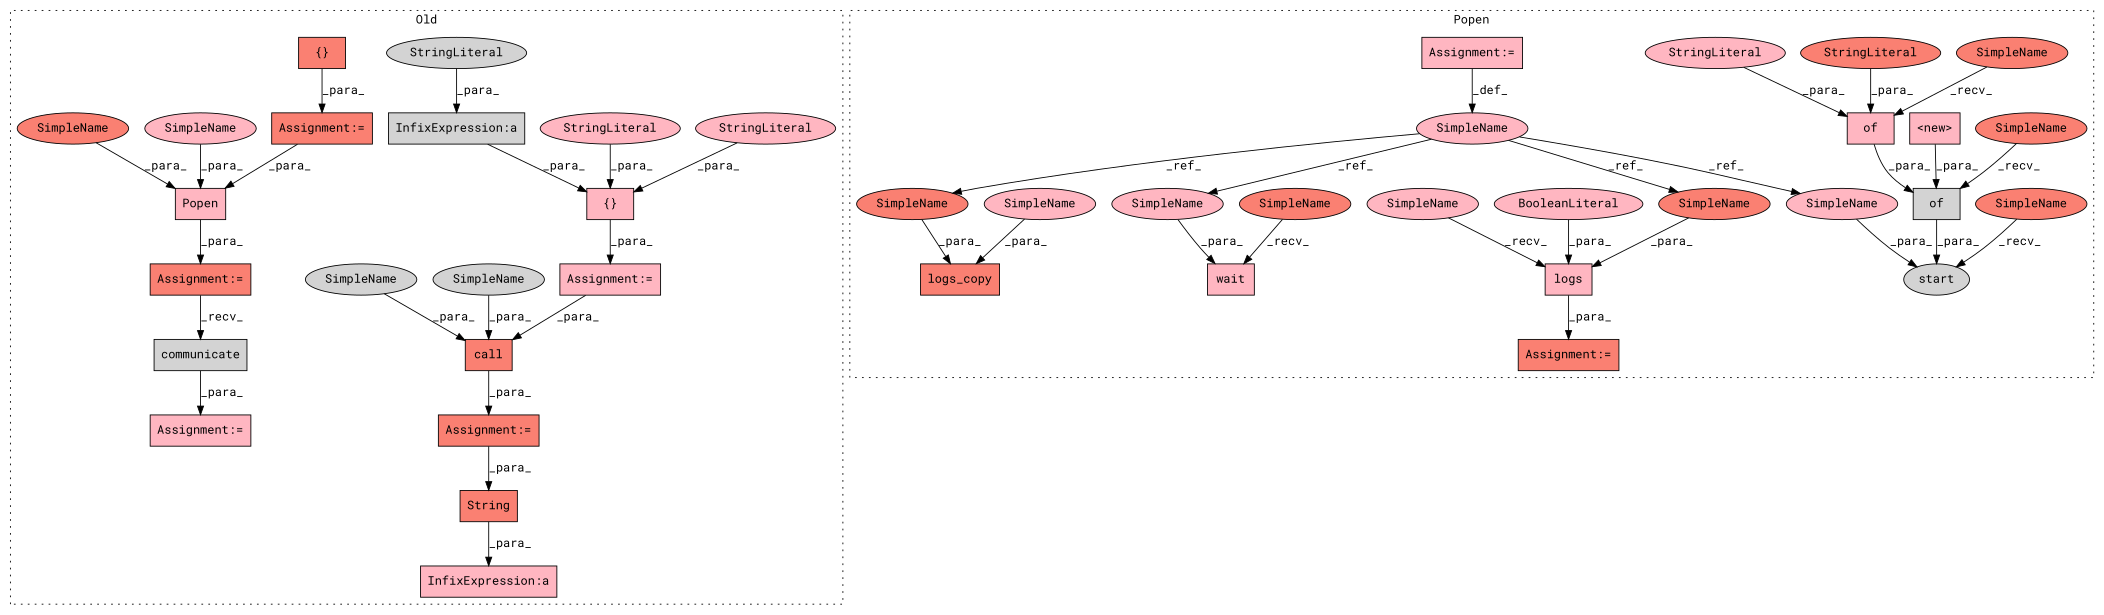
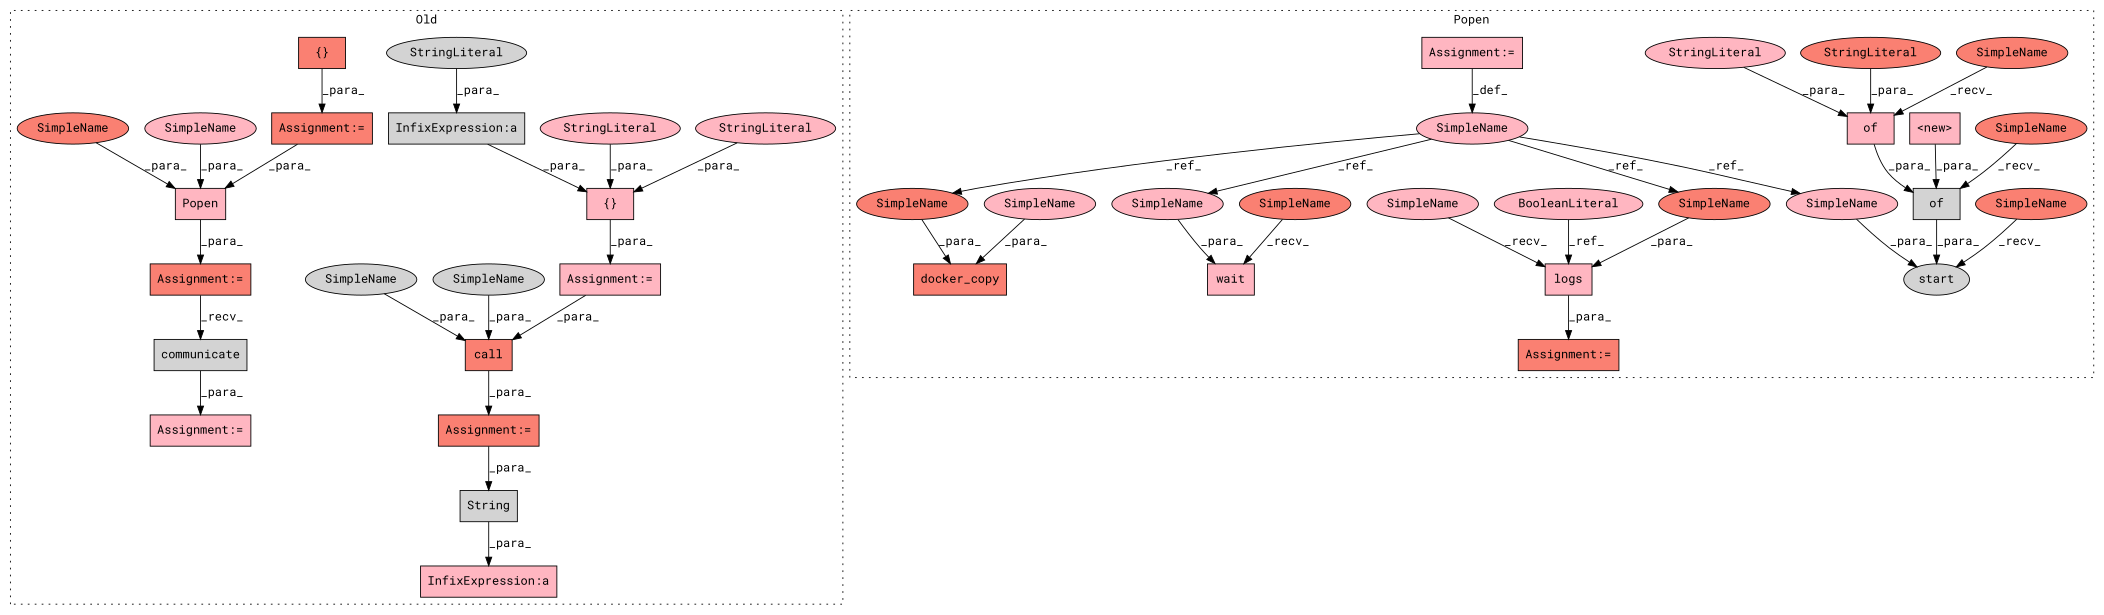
  digraph {
    fontname="Roboto Mono"
    node [a=42 fillcolor=lightpink fontname="Roboto Mono" l=7 s=1455 shape=ellipse style=filled]
    edge [fontname="Roboto Mono"]
-   n1 [a=32 fillcolor=salmon l="7,1" label=String s="3819,3837" shape=box]
+   n1 [a=32 fillcolor=lightgrey l="7,1" label=String s="3819,3837" shape=box]
    n2 [a=27 l=3 label="InfixExpression:a" s=3816 shape=box]
    n3 [a=7 l=1 label="Assignment:=" s=3481 shape=box]
    n4 [a=7 fillcolor=salmon l=1 label="Assignment:=" s=3646 shape=box]
    n5 [a=27 fillcolor=lightgrey l=12 label="InfixExpression:a" s=3525 shape=box]
    n6 [a=4 l="1,1" label="{}" s="3494,3624" shape=box]
    n7 [a=45 l=8 label=StringLiteral s=3495]
    n8 [a=45 l=4 label=StringLiteral s=3504]
    n9 [a=45 fillcolor=lightgrey l=15 label=StringLiteral s=3510]
    n10 [a=32 fillcolor=salmon l="5,1" label=call s="3647,3665" shape=box]
    n11 [a=32 l="6,1" label=Popen s="3101,3120" shape=box]
    n12 [a=4 fillcolor=salmon l="1,1" label="{}" s="2756,3084" shape=box]
    n13 [a=32 fillcolor=lightgrey l=13 label=communicate s=3171 shape=box]
    n14 [a=7 fillcolor=salmon l=1 label="Assignment:=" s=2743 shape=box]
    n15 [a=7 l=2 label="Assignment:=" s=3161 shape=box]
    n16 [a=7 fillcolor=salmon l=1 label="Assignment:=" s=3100 shape=box]
    n17 [l=4 label=SimpleName s=3116]
    n18 [fillcolor=lightgrey l=4 label=SimpleName s=3656]
    n19 [fillcolor=lightgrey l=4 label=SimpleName s=3661]
    n20 [fillcolor=salmon l=4 label=SimpleName s=3111]
    n21 [a=32 fillcolor=lightgrey l="6,1" label=start s="3377,3493"]
-   n22 [a=32 fillcolor=salmon l="12,1" label=logs_copy s="3891,3929" shape=box]
+   n22 [a=32 fillcolor=salmon l="12,1" label=docker_copy s="3891,3929" shape=box]
    n23 [a=32 l="5,1" label=wait s="3509,3521" shape=box]
    n24 [label=SimpleName]
    n25 [a=32 fillcolor=lightgrey l="3,1" label=of s="3395,3492" shape=box]
    n26 [a=32 l="3,1" label=of s="3474,3491" shape=box]
    n27 [a=45 fillcolor=salmon l=6 label=StringLiteral s=3477]
    n28 [a=45 label=StringLiteral s=3484]
    n29 [a=14 l=22 label="<new>" s=3398 shape=box]
    n30 [a=7 label="Assignment:=" shape=box]
    n31 [a=7 fillcolor=salmon l=1 label="Assignment:=" s=3576 shape=box]
    n32 [a=32 l="5,1" label=logs s="3584,3601" shape=box]
    n33 [a=9 l=4 label=BooleanLiteral s=3597]
    n34 [fillcolor=salmon l=3 label=SimpleName s=3391]
    n35 [fillcolor=salmon l=3 label=SimpleName s=3470]
    n36 [label=SimpleName s=3383]
    n37 [fillcolor=salmon label=SimpleName s=3910]
    n38 [label=SimpleName s=3514]
    n39 [fillcolor=salmon label=SimpleName s=3589]
    n40 [l=6 label=SimpleName s=3577]
    n41 [fillcolor=salmon l=6 label=SimpleName s=3370]
    n42 [l=6 label=SimpleName s=3903]
    n43 [fillcolor=salmon l=6 label=SimpleName s=3502]
    subgraph cluster_1 {
      label=Old
      style=dotted
      n1
      n2
      n3
      n4
      n5
      n6
      n7
      n8
      n9
      n10
      n11
      n12
      n13
      n14
      n15
      n16
      n17
      n18
      n19
      n20
    }
    subgraph cluster_2 {
      label=Popen
      style=dotted
      n21
      n22
      n23
      n24
      n25
      n26
      n27
      n28
      n29
      n30
      n31
      n32
      n33
      n34
      n35
      n36
      n37
      n38
      n39
      n40
      n41
      n42
      n43
    }
    n1 -> n2 [label=_para_]
    n3 -> n10 [label=_para_]
    n4 -> n1 [label=_para_]
    n5 -> n6 [label=_para_]
    n6 -> n3 [label=_para_]
    n7 -> n6 [label=_para_]
    n8 -> n6 [label=_para_]
    n9 -> n5 [label=_para_]
    n10 -> n4 [label=_para_]
    n11 -> n16 [label=_para_]
    n12 -> n14 [label=_para_]
    n13 -> n15 [label=_para_]
    n14 -> n11 [label=_para_]
    n16 -> n13 [label=_recv_]
    n17 -> n11 [label=_para_]
    n18 -> n10 [label=_para_]
    n19 -> n10 [label=_para_]
    n20 -> n11 [label=_para_]
    n24 -> n36 [label=_ref_]
    n24 -> n37 [label=_ref_]
    n24 -> n38 [label=_ref_]
    n24 -> n39 [label=_ref_]
    n25 -> n21 [label=_para_]
    n26 -> n25 [label=_para_]
    n27 -> n26 [label=_para_]
    n28 -> n26 [label=_para_]
    n29 -> n25 [label=_para_]
    n30 -> n24 [label=_def_]
    n32 -> n31 [label=_para_]
-   n33 -> n32 [label=_para_]
+   n33 -> n32 [label=_ref_]
    n34 -> n25 [label=_recv_]
    n35 -> n26 [label=_recv_]
    n36 -> n21 [label=_para_]
    n37 -> n22 [label=_para_]
    n38 -> n23 [label=_para_]
    n39 -> n32 [label=_para_]
    n40 -> n32 [label=_recv_]
    n41 -> n21 [label=_recv_]
    n42 -> n22 [label=_para_]
    n43 -> n23 [label=_recv_]
  }
